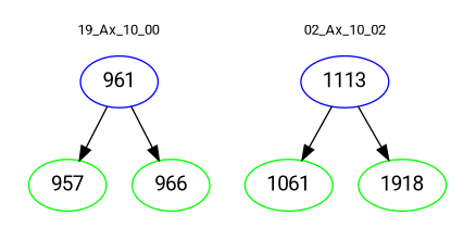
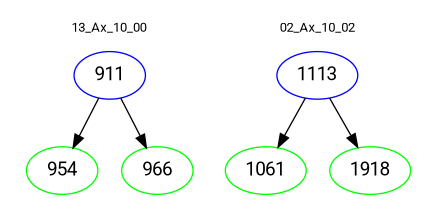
  digraph {
    fontname=Roboto
    node [color=green fontname=Roboto]
    edge [color=black fontname=Roboto]
-   n1 [color=blue label=961]
-   n2 [label=957]
+   n1 [color=blue label=911]
+   n2 [label=954]
    n3 [label=966]
    n4 [color=blue label=1113]
    n5 [label=1061]
    n6 [label=1918]
    subgraph cluster_1 {
      color=white
      fontsize=10
-     label="19_Ax_10_00"
+     label="13_Ax_10_00"
      n1
      n2
      n3
    }
    subgraph cluster_2 {
      color=white
      fontsize=10
      label="02_Ax_10_02"
      n4
      n5
      n6
    }
    n1 -> n2
    n1 -> n3
    n4 -> n5
    n4 -> n6
  }
